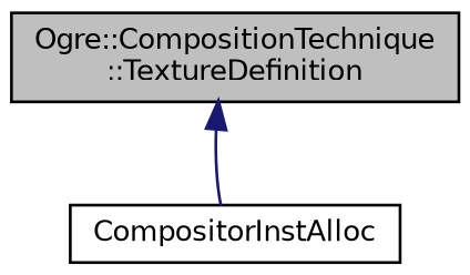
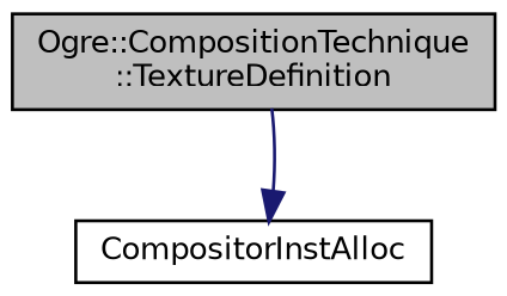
  digraph {
    node [color=black fontname=Helvetica fontsize=10 shape=record]
    n1 [fillcolor=grey75 fontcolor=black height=0.2 label="Ogre::CompositionTechnique\l::TextureDefinition" style=filled width=0.4]
    n2 [height=0.2 label=CompositorInstAlloc width=0.4]
-   n1 -> n2 [color=midnightblue dir=back fontname=Helvetica fontsize=10 labelfontname=Helvetica labelfontsize=10 style=solid]
+   n2 -> n1 [color=midnightblue dir=back fontname=Helvetica fontsize=10 labelfontname=Helvetica labelfontsize=10 style=solid]
  }
